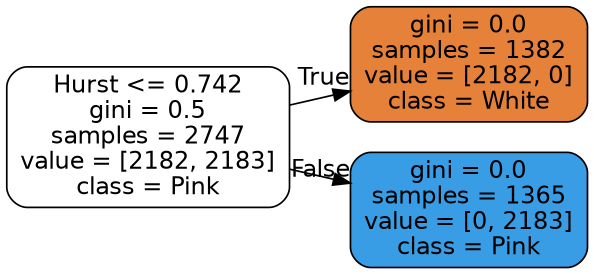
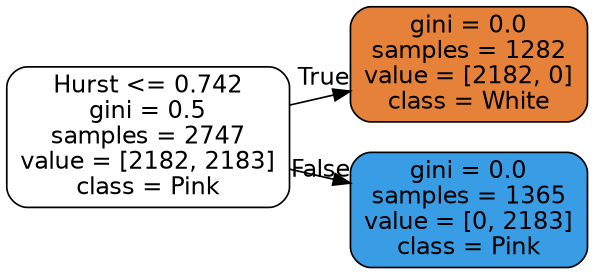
  digraph {
    rankdir=LR
    node [color=black fontname=helvetica shape=box style="filled, rounded"]
    edge [fontname=helvetica labeldistance=2.5]
    n1 [fillcolor="#399de500" label="Hurst <= 0.742\ngini = 0.5\nsamples = 2747\nvalue = [2182, 2183]\nclass = Pink"]
-   n2 [fillcolor="#e58139ff" label="gini = 0.0\nsamples = 1382\nvalue = [2182, 0]\nclass = White"]
+   n2 [fillcolor="#e58139ff" label="gini = 0.0\nsamples = 1282\nvalue = [2182, 0]\nclass = White"]
    n3 [fillcolor="#399de5ff" label="gini = 0.0\nsamples = 1365\nvalue = [0, 2183]\nclass = Pink"]
    n1 -> n2 [headlabel=True labelangle=45]
    n1 -> n3 [headlabel=False labelangle=-45]
  }
